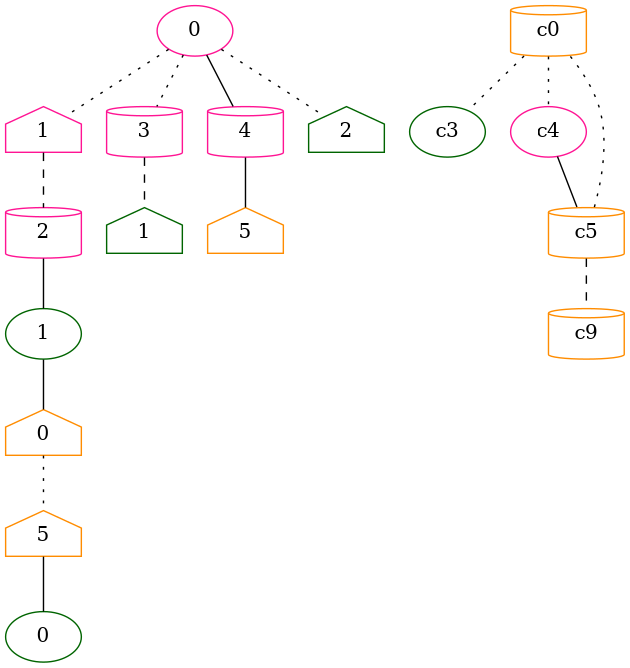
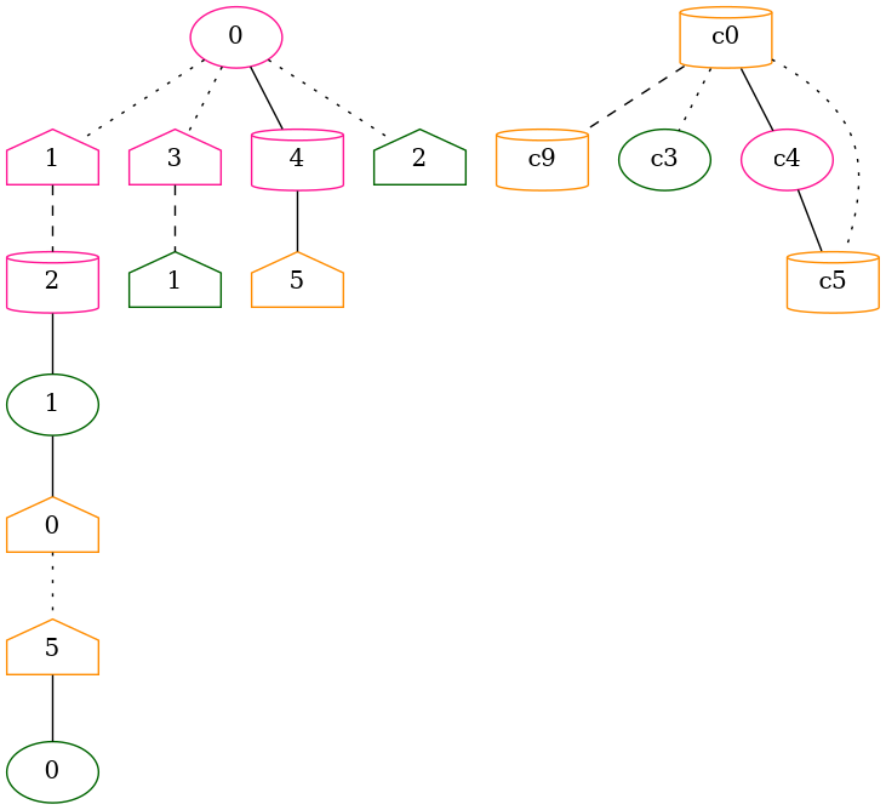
  graph {
    node [color=deeppink shape=house]
    edge [style=dotted]
    n1 [label=0 shape=ellipse]
    n2 [label=1]
-   n3 [label=3 shape=cylinder]
+   n3 [label=3]
    n4 [label=4 shape=cylinder]
    n5 [color=darkgreen label=2]
    n6 [label=2 shape=cylinder]
    n7 [color=darkgreen label=1]
    n8 [color=darkorange label=5]
    n9 [color=darkgreen label=1 shape=ellipse]
    n10 [color=darkorange label=0]
    n11 [color=darkorange label=5]
    n12 [color=darkgreen label=0 shape=ellipse]
    c0 [color=darkorange shape=cylinder]
    n14 [color=darkorange label=c9 shape=cylinder]
    c3 [color=darkgreen shape=ellipse]
    c4 [shape=ellipse]
    c5 [color=darkorange shape=cylinder]
    n1 -- n2
    n1 -- n3
    n1 -- n4 [style=solid]
    n1 -- n5
    n2 -- n6 [style=dashed]
    n3 -- n7 [style=dashed]
    n4 -- n8 [style=solid]
    n6 -- n9 [style=solid]
    n9 -- n10 [style=solid]
    n10 -- n11
    n11 -- n12 [style=solid]
-   c5 -- n14 [style=dashed]
+   c0 -- n14 [style=dashed]
    c0 -- c3
-   c0 -- c4
+   c0 -- c4 [style=solid]
    c0 -- c5
    c4 -- c5 [style=solid]
  }
